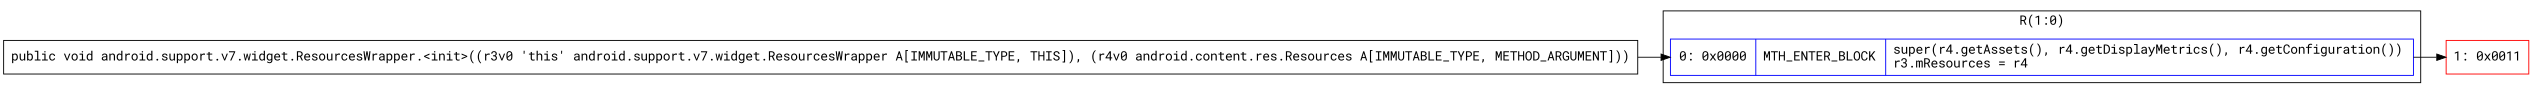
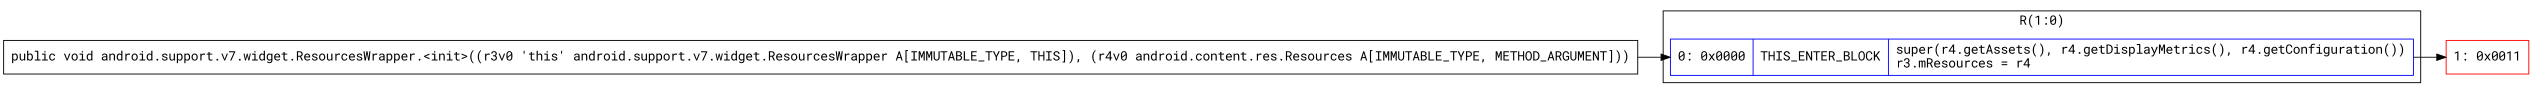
  digraph {
    rankdir=LR
    fontname="Roboto Mono"
    node [shape=record fontname="Roboto Mono"]
    edge [fontname="Roboto Mono"]
-   n1 [color=blue label="{0\:\ 0x0000|MTH_ENTER_BLOCK\l|super(r4.getAssets(), r4.getDisplayMetrics(), r4.getConfiguration())\lr3.mResources = r4\l}"]
+   n1 [color=blue label="{0\:\ 0x0000|THIS_ENTER_BLOCK\l|super(r4.getAssets(), r4.getDisplayMetrics(), r4.getConfiguration())\lr3.mResources = r4\l}"]
    n2 [color=red label="{1\:\ 0x0011}"]
    n3 [label="{public void android.support.v7.widget.ResourcesWrapper.\<init\>((r3v0 'this' android.support.v7.widget.ResourcesWrapper A[IMMUTABLE_TYPE, THIS]), (r4v0 android.content.res.Resources A[IMMUTABLE_TYPE, METHOD_ARGUMENT])) }"]
    subgraph cluster_1 {
      label="R(1:0)"
      n1
    }
    n1 -> n2
    n3 -> n1
  }
